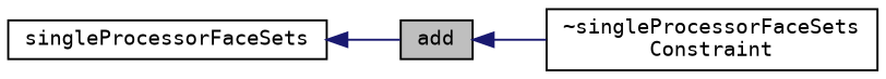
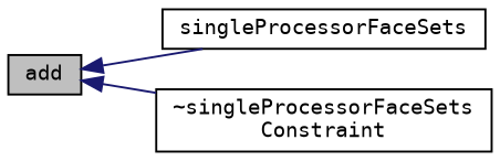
  digraph {
    fontname="DejaVu Sans Mono"
    rankdir=LR
    node [color=black fontname="DejaVu Sans Mono" fontsize=10 shape=record]
    edge [color=midnightblue dir=back fontname="DejaVu Sans Mono" fontsize=10 labelfontname=Helvetica labelfontsize=10 style=solid]
    n1 [fillcolor=grey75 fontcolor=black height=0.2 label=add style=filled width=0.4]
    n2 [height=0.2 label=singleProcessorFaceSets width=0.4]
    n3 [height=0.2 label="~singleProcessorFaceSets\lConstraint" width=0.4]
-   n2 -> n1
+   n1 -> n2
    n1 -> n3
  }
